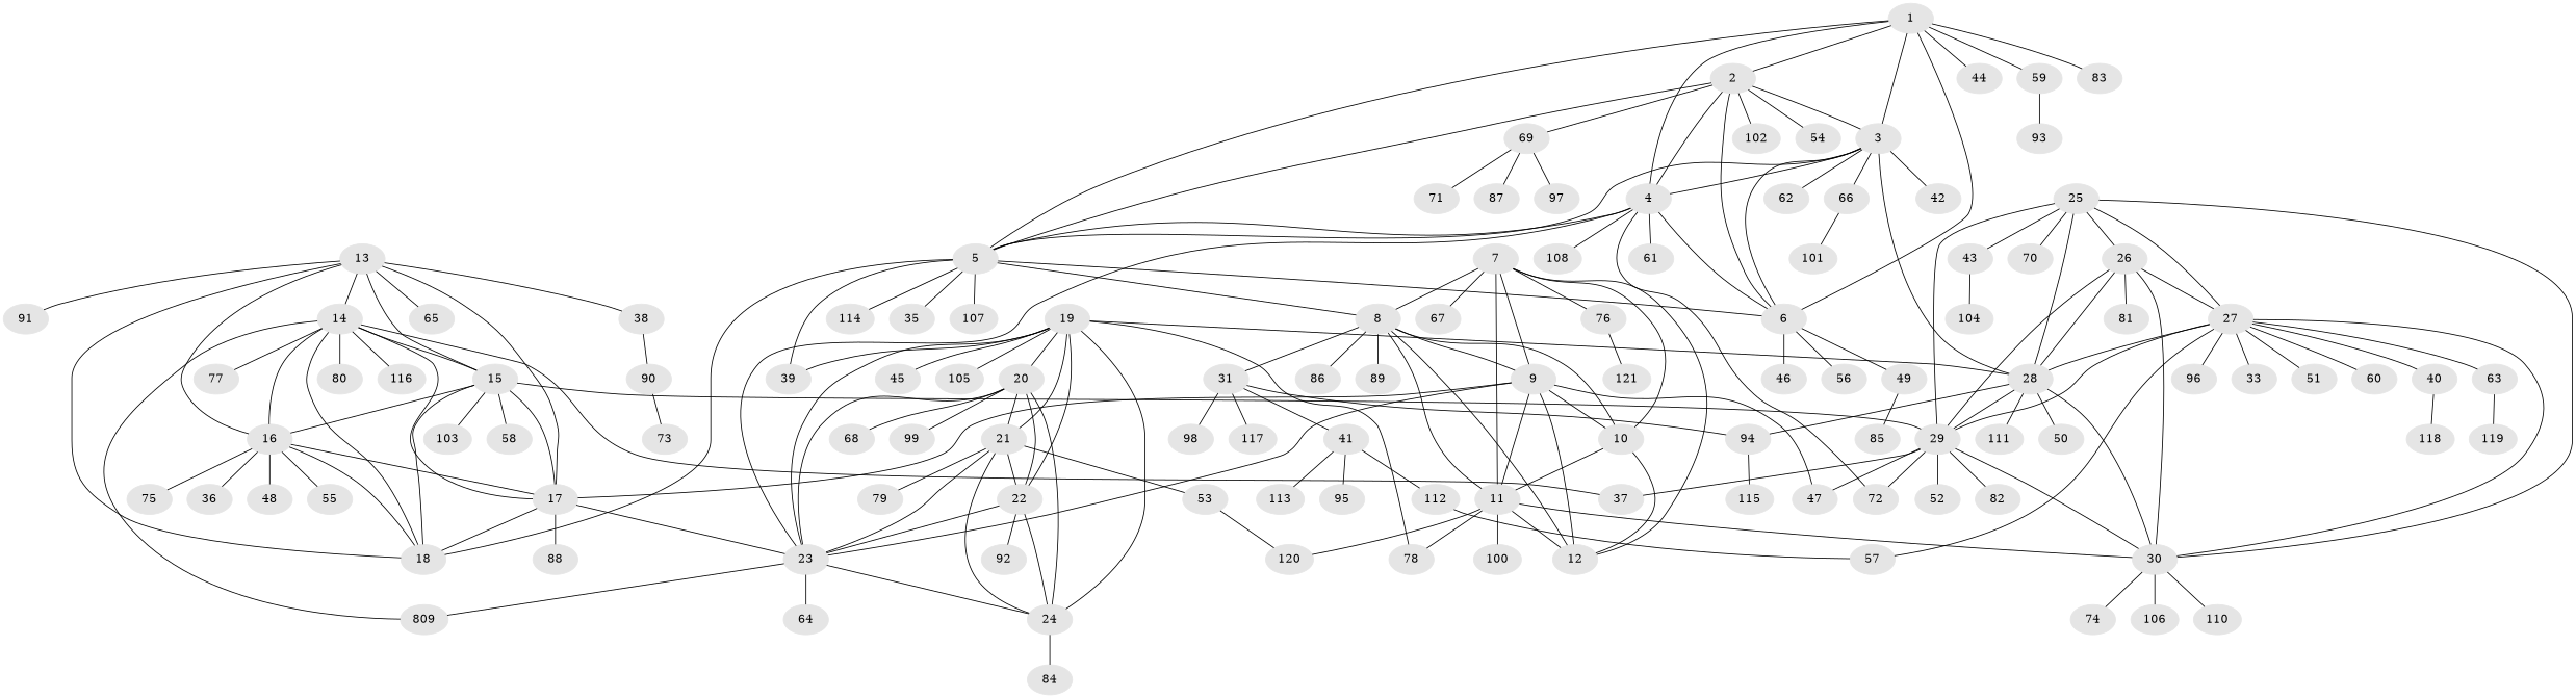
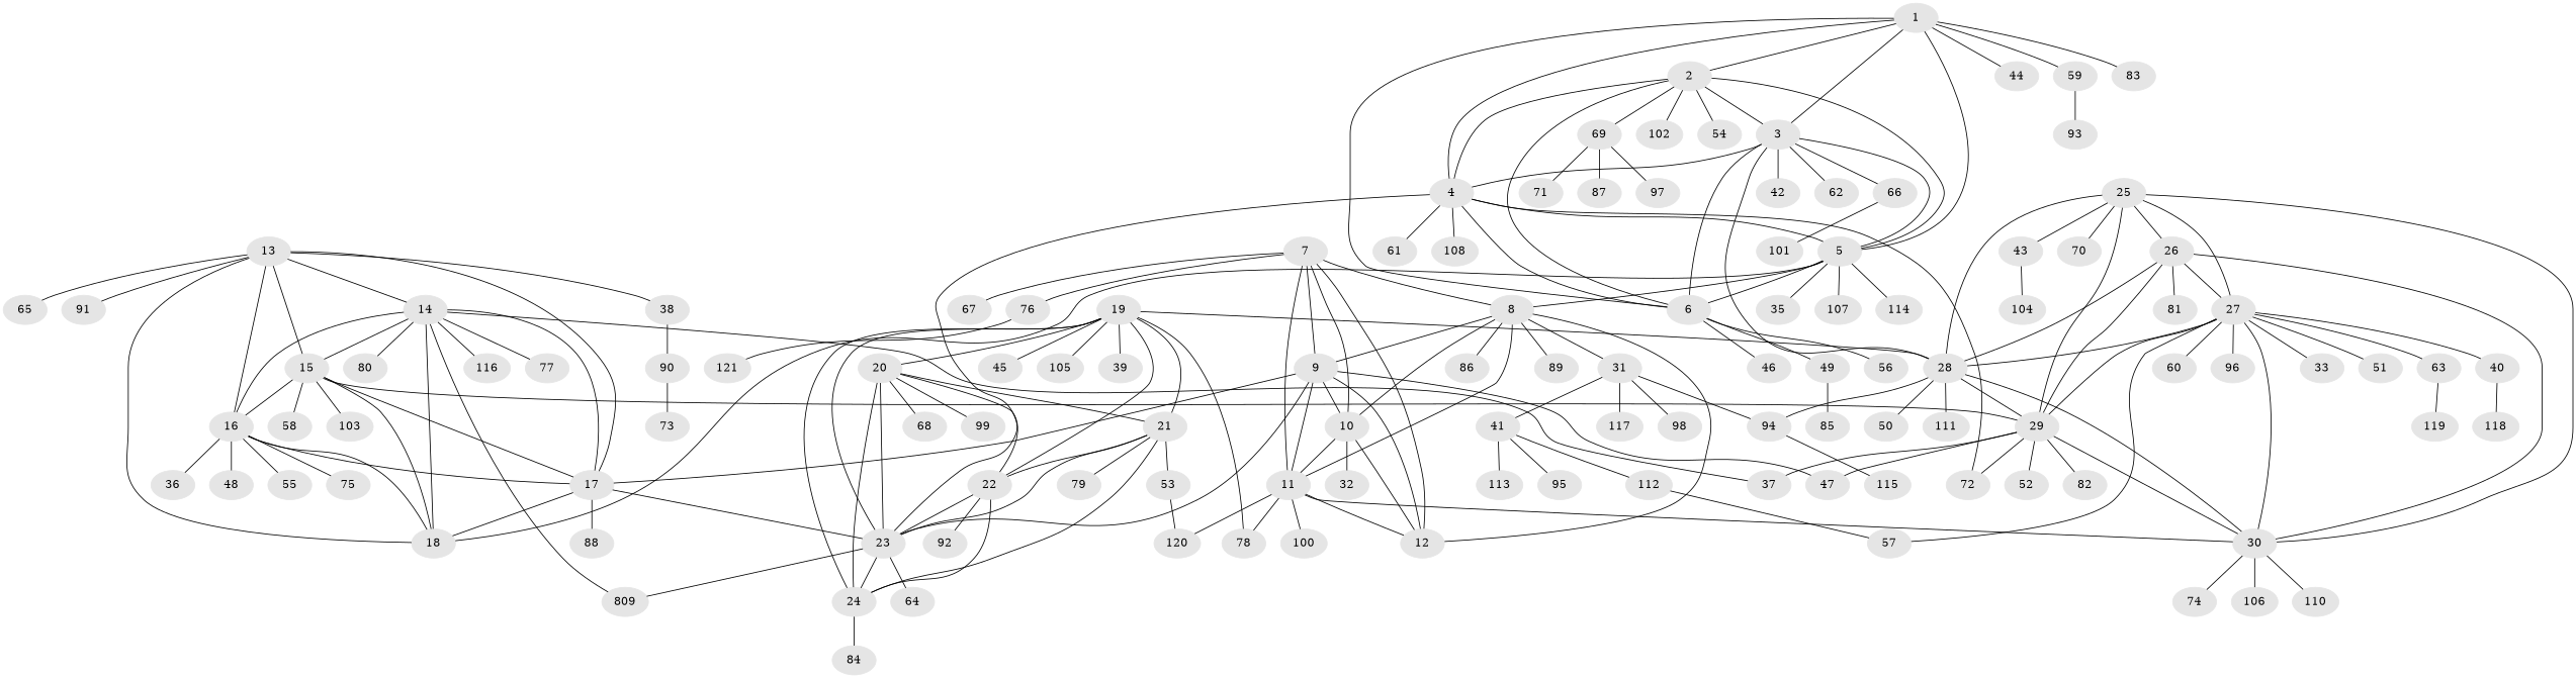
  graph {
    node [color=gray90 style=filled]
    1
    2
    3
    4
    5
    6
    44
    59
    83
    54
    69
    102
    28
    42
    62
    66
    23
    61
    72
    108
    8
    18
    35
    39
    107
    114
    46
    49
    56
    93
    71
    87
    97
    30
    29
    50
    94
    111
    101
    n40 [label=809]
    24
    64
    9
    10
    11
    12
    31
    86
    89
    85
    7
    67
    76
    17
    47
+   32
    78
    100
    120
    121
    41
    98
    117
    88
    74
    106
    110
    13
    14
    15
    16
    38
    65
    91
    37
    77
    80
    116
    58
    103
    36
    48
    55
    75
    90
    52
    82
    19
    20
    21
    22
    45
    105
    68
    99
    53
    79
    92
    84
    25
    26
    27
    43
    70
    81
    57
    33
    40
    51
    60
    63
    96
    104
    118
    119
    115
    95
    112
    113
    73
    1 -- 2
    1 -- 3
    1 -- 4
    1 -- 5
    1 -- 6
    1 -- 44
    1 -- 59
    1 -- 83
    2 -- 3
    2 -- 4
    2 -- 5
    2 -- 6
    2 -- 54
    2 -- 69
    2 -- 102
    3 -- 4
    3 -- 5
    3 -- 6
    3 -- 28
    3 -- 42
    3 -- 62
    3 -- 66
    4 -- 5
    4 -- 6
    4 -- 23
    4 -- 61
    4 -- 72
    4 -- 108
    5 -- 6
    5 -- 8
    5 -- 18
    5 -- 35
-   5 -- 39
    5 -- 107
    5 -- 114
    6 -- 46
    6 -- 49
    6 -- 56
    59 -- 93
    69 -- 71
    69 -- 87
    69 -- 97
    28 -- 30
    28 -- 29
    28 -- 50
    28 -- 94
    28 -- 111
    66 -- 101
    23 -- n40
    23 -- 24
    23 -- 64
    8 -- 9
    8 -- 10
    8 -- 11
    8 -- 12
    8 -- 31
    8 -- 86
    8 -- 89
    49 -- 85
    30 -- 74
    30 -- 106
    30 -- 110
    29 -- 72
    29 -- 30
    29 -- 47
    29 -- 37
    29 -- 52
    29 -- 82
    94 -- 115
    24 -- 84
    9 -- 23
    9 -- 10
    9 -- 11
    9 -- 12
    9 -- 17
    9 -- 47
    10 -- 11
    10 -- 12
+   10 -- 32
    11 -- 30
    11 -- 12
    11 -- 78
    11 -- 100
    11 -- 120
    31 -- 94
    31 -- 41
    31 -- 98
    31 -- 117
    7 -- 8
    7 -- 9
    7 -- 10
    7 -- 11
    7 -- 12
    7 -- 67
    7 -- 76
    76 -- 121
    17 -- 23
    17 -- 18
    17 -- 88
    41 -- 95
    41 -- 112
    41 -- 113
    13 -- 18
    13 -- 17
    13 -- 14
    13 -- 15
    13 -- 16
    13 -- 38
    13 -- 65
    13 -- 91
    14 -- 18
    14 -- n40
    14 -- 17
    14 -- 15
    14 -- 16
    14 -- 37
    14 -- 77
    14 -- 80
    14 -- 116
    15 -- 18
    15 -- 29
    15 -- 17
    15 -- 16
    15 -- 58
    15 -- 103
    16 -- 18
    16 -- 17
    16 -- 36
    16 -- 48
    16 -- 55
    16 -- 75
    38 -- 90
    90 -- 73
    19 -- 28
    19 -- 23
    19 -- 39
    19 -- 24
    19 -- 78
    19 -- 20
    19 -- 21
    19 -- 22
    19 -- 45
    19 -- 105
    20 -- 23
    20 -- 24
    20 -- 21
    20 -- 22
    20 -- 68
    20 -- 99
    21 -- 23
    21 -- 24
    21 -- 22
    21 -- 53
    21 -- 79
    22 -- 23
    22 -- 24
    22 -- 92
    53 -- 120
    25 -- 28
    25 -- 30
    25 -- 29
    25 -- 26
    25 -- 27
    25 -- 43
    25 -- 70
    26 -- 28
    26 -- 30
    26 -- 29
    26 -- 27
    26 -- 81
    27 -- 28
    27 -- 30
    27 -- 29
    27 -- 57
    27 -- 33
    27 -- 40
    27 -- 51
    27 -- 60
    27 -- 63
    27 -- 96
    43 -- 104
    40 -- 118
    63 -- 119
    112 -- 57
  }
